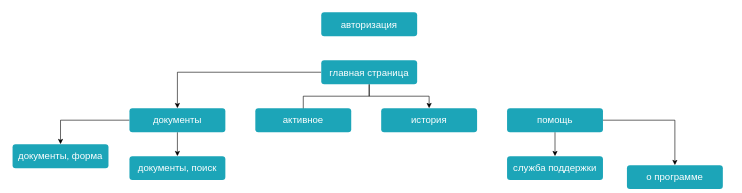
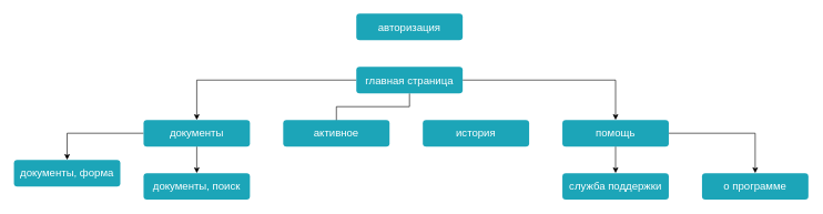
  <mxCell id="0" />
  <mxCell id="1" parent="0" />
  <mxCell id="2" value="активное" parent="0" />
  <mxCell id="3" value="авторизация" style="html=1;shadow=0;dashed=0;shape=mxgraph.bootstrap.rrect;rSize=5;strokeColor=none;strokeWidth=1;fillColor=#1CA5B8;fontColor=#FFFFFF;whiteSpace=wrap;align=center;verticalAlign=middle;spacingLeft=0;fontStyle=0;fontSize=16;spacing=5;" vertex="1" parent="2"><mxGeometry x="535" y="20" width="160" height="40" as="geometry" /></mxCell>
- <mxCell id="4" value="" style="edgeStyle=orthogonalEdgeStyle;rounded=0;orthogonalLoop=1;jettySize=auto;html=1;" edge="1" parent="2" source="8" target="12"><mxGeometry relative="1" as="geometry" /></mxCell>
  <mxCell id="5" style="edgeStyle=orthogonalEdgeStyle;rounded=0;orthogonalLoop=1;jettySize=auto;html=1;entryX=0.5;entryY=0.25;entryDx=0;entryDy=0;entryPerimeter=0;" edge="1" parent="2" source="8" target="13"><mxGeometry relative="1" as="geometry" /></mxCell>
  <mxCell id="6" style="edgeStyle=orthogonalEdgeStyle;rounded=0;orthogonalLoop=1;jettySize=auto;html=1;" edge="1" parent="2" source="8" target="16"><mxGeometry relative="1" as="geometry" /></mxCell>
+ <mxCell id="7" style="edgeStyle=orthogonalEdgeStyle;rounded=0;orthogonalLoop=1;jettySize=auto;html=1;" edge="1" parent="2" source="8" target="11"><mxGeometry relative="1" as="geometry" /></mxCell>
  <mxCell id="8" value="главная страница" style="html=1;shadow=0;dashed=0;shape=mxgraph.bootstrap.rrect;rSize=5;strokeColor=none;strokeWidth=1;fillColor=#1CA5B8;fontColor=#FFFFFF;whiteSpace=wrap;align=center;verticalAlign=middle;spacingLeft=0;fontStyle=0;fontSize=16;spacing=5;" vertex="1" parent="2"><mxGeometry x="535" y="100" width="160" height="40" as="geometry" /></mxCell>
  <mxCell id="9" style="edgeStyle=orthogonalEdgeStyle;rounded=0;orthogonalLoop=1;jettySize=auto;html=1;entryX=0.5;entryY=0;entryDx=0;entryDy=0;entryPerimeter=0;" edge="1" parent="2" source="11" target="17"><mxGeometry relative="1" as="geometry" /></mxCell>
  <mxCell id="10" style="edgeStyle=orthogonalEdgeStyle;rounded=0;orthogonalLoop=1;jettySize=auto;html=1;" edge="1" parent="2" source="11" target="18"><mxGeometry relative="1" as="geometry" /></mxCell>
  <mxCell id="11" value="помощь" style="html=1;shadow=0;dashed=0;shape=mxgraph.bootstrap.rrect;rSize=5;strokeColor=none;strokeWidth=1;fillColor=#1CA5B8;fontColor=#FFFFFF;whiteSpace=wrap;align=center;verticalAlign=middle;spacingLeft=0;fontStyle=0;fontSize=16;spacing=5;" vertex="1" parent="2"><mxGeometry x="845" y="180" width="160" height="40" as="geometry" /></mxCell>
  <mxCell id="12" value="история" style="html=1;shadow=0;dashed=0;shape=mxgraph.bootstrap.rrect;rSize=5;strokeColor=none;strokeWidth=1;fillColor=#1CA5B8;fontColor=#FFFFFF;whiteSpace=wrap;align=center;verticalAlign=middle;spacingLeft=0;fontStyle=0;fontSize=16;spacing=5;" vertex="1" parent="2"><mxGeometry x="635" y="180" width="160" height="40" as="geometry" /></mxCell>
  <mxCell id="13" value="активное" style="html=1;shadow=0;dashed=0;shape=mxgraph.bootstrap.rrect;rSize=5;strokeColor=none;strokeWidth=1;fillColor=#1CA5B8;fontColor=#FFFFFF;whiteSpace=wrap;align=center;verticalAlign=middle;spacingLeft=0;fontStyle=0;fontSize=16;spacing=5;" vertex="1" parent="2"><mxGeometry x="425" y="180" width="160" height="40" as="geometry" /></mxCell>
  <mxCell id="14" style="edgeStyle=orthogonalEdgeStyle;rounded=0;orthogonalLoop=1;jettySize=auto;html=1;" edge="1" parent="2" source="16" target="19"><mxGeometry relative="1" as="geometry" /></mxCell>
  <mxCell id="15" style="edgeStyle=orthogonalEdgeStyle;rounded=0;orthogonalLoop=1;jettySize=auto;html=1;" edge="1" parent="2" source="16" target="20"><mxGeometry relative="1" as="geometry" /></mxCell>
  <mxCell id="16" value="документы" style="html=1;shadow=0;dashed=0;shape=mxgraph.bootstrap.rrect;rSize=5;strokeColor=none;strokeWidth=1;fillColor=#1CA5B8;fontColor=#FFFFFF;whiteSpace=wrap;align=center;verticalAlign=middle;spacingLeft=0;fontStyle=0;fontSize=16;spacing=5;" vertex="1" parent="2"><mxGeometry x="215" y="180" width="160" height="40" as="geometry" /></mxCell>
  <mxCell id="17" value="служба поддержки" style="html=1;shadow=0;dashed=0;shape=mxgraph.bootstrap.rrect;rSize=5;strokeColor=none;strokeWidth=1;fillColor=#1CA5B8;fontColor=#FFFFFF;whiteSpace=wrap;align=center;verticalAlign=middle;spacingLeft=0;fontStyle=0;fontSize=16;spacing=5;" vertex="1" parent="2"><mxGeometry x="845" y="260" width="160" height="40" as="geometry" /></mxCell>
- <mxCell id="18" value="о программе" style="html=1;shadow=0;dashed=0;shape=mxgraph.bootstrap.rrect;rSize=5;strokeColor=none;strokeWidth=1;fillColor=#1CA5B8;fontColor=#FFFFFF;whiteSpace=wrap;align=center;verticalAlign=middle;spacingLeft=0;fontStyle=0;fontSize=16;spacing=5;" vertex="1" parent="2"><mxGeometry x="1045" y="275" width="160" height="40" as="geometry" /></mxCell>
+ <mxCell id="18" value="о программе" style="html=1;shadow=0;dashed=0;shape=mxgraph.bootstrap.rrect;rSize=5;strokeColor=none;strokeWidth=1;fillColor=#1CA5B8;fontColor=#FFFFFF;whiteSpace=wrap;align=center;verticalAlign=middle;spacingLeft=0;fontStyle=0;fontSize=16;spacing=5;" vertex="1" parent="2"><mxGeometry x="1055" y="260" width="160" height="40" as="geometry" /></mxCell>
  <mxCell id="19" value="документы, поиск" style="html=1;shadow=0;dashed=0;shape=mxgraph.bootstrap.rrect;rSize=5;strokeColor=none;strokeWidth=1;fillColor=#1CA5B8;fontColor=#FFFFFF;whiteSpace=wrap;align=center;verticalAlign=middle;spacingLeft=0;fontStyle=0;fontSize=16;spacing=5;" vertex="1" parent="2"><mxGeometry x="215" y="260" width="160" height="40" as="geometry" /></mxCell>
  <mxCell id="20" value="документы, форма" style="html=1;shadow=0;dashed=0;shape=mxgraph.bootstrap.rrect;rSize=5;strokeColor=none;strokeWidth=1;fillColor=#1CA5B8;fontColor=#FFFFFF;whiteSpace=wrap;align=center;verticalAlign=middle;spacingLeft=0;fontStyle=0;fontSize=16;spacing=5;" vertex="1" parent="2"><mxGeometry x="20" y="240" width="160" height="40" as="geometry" /></mxCell>
